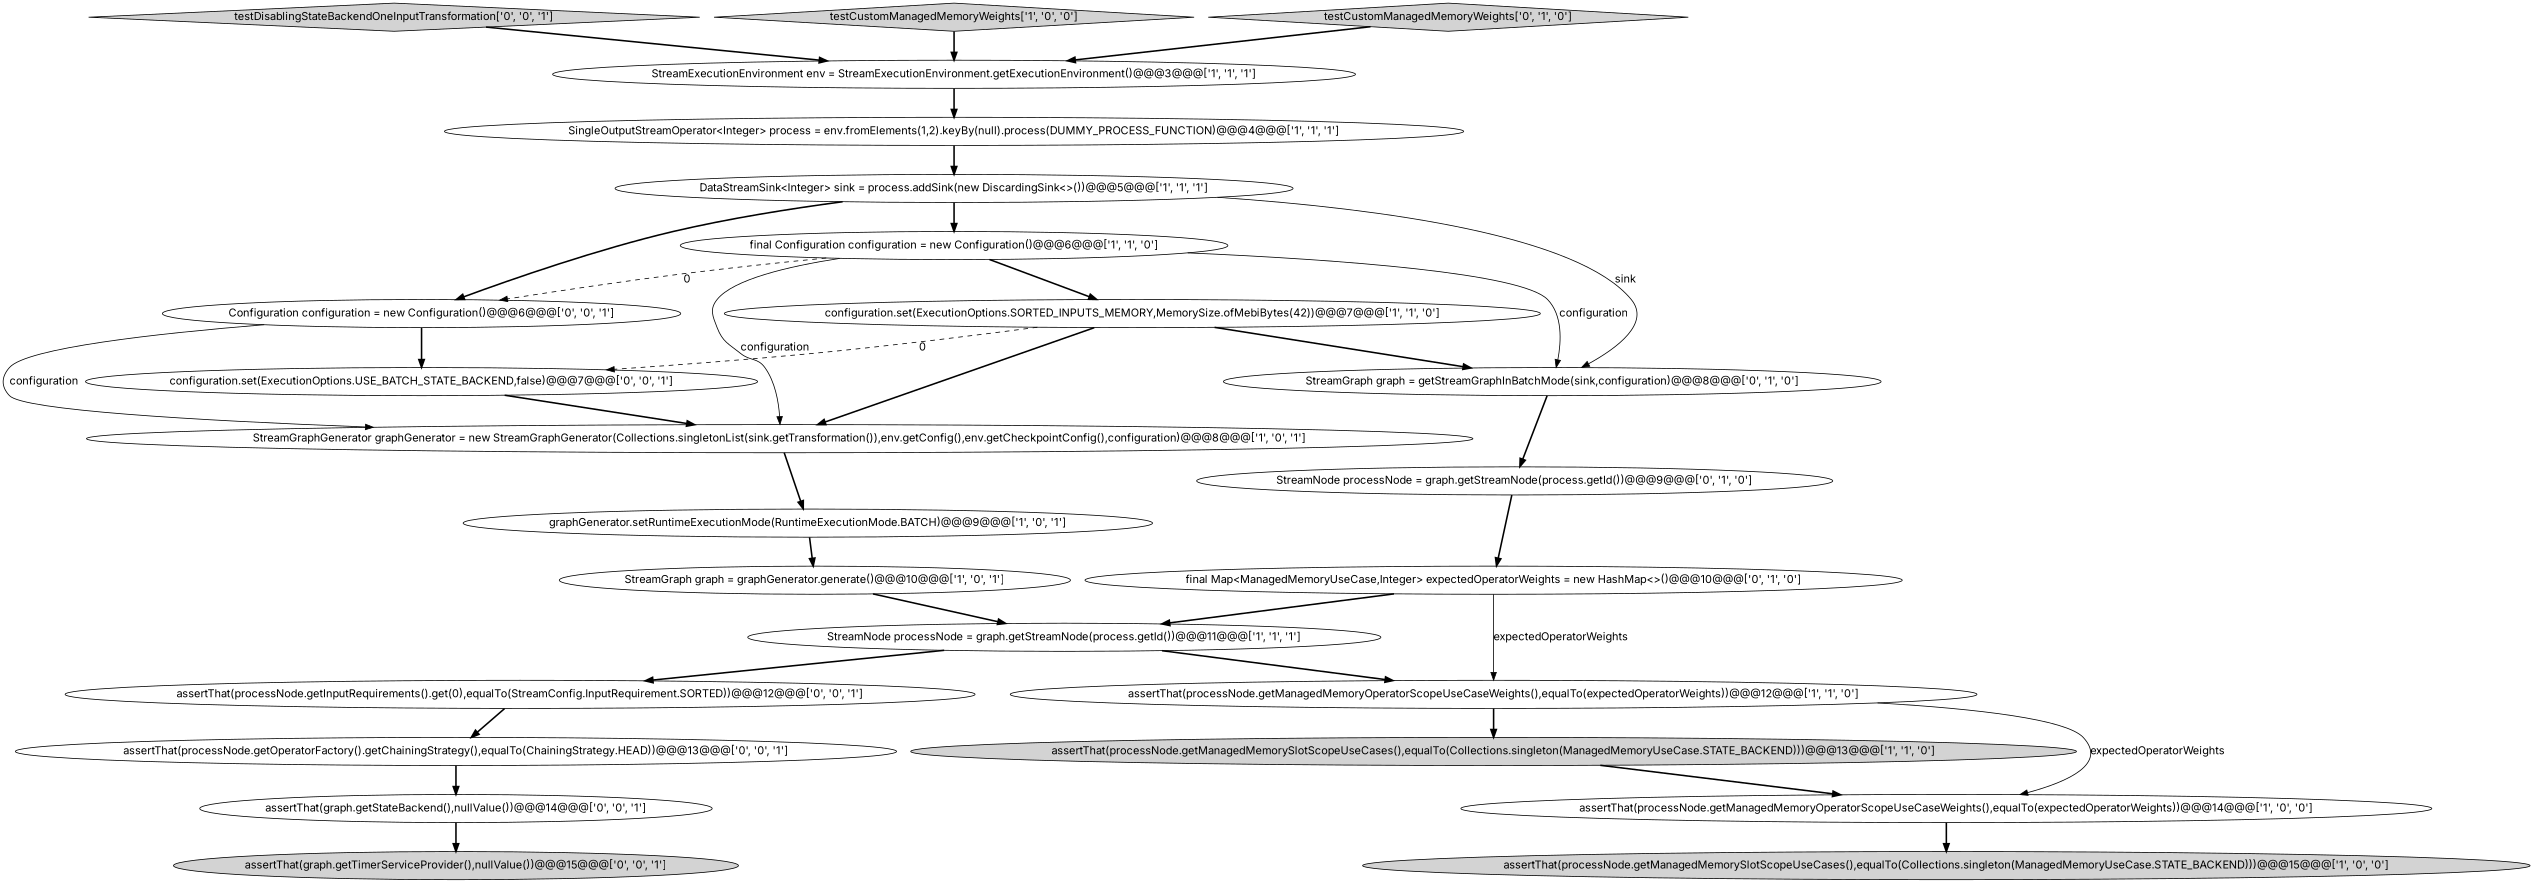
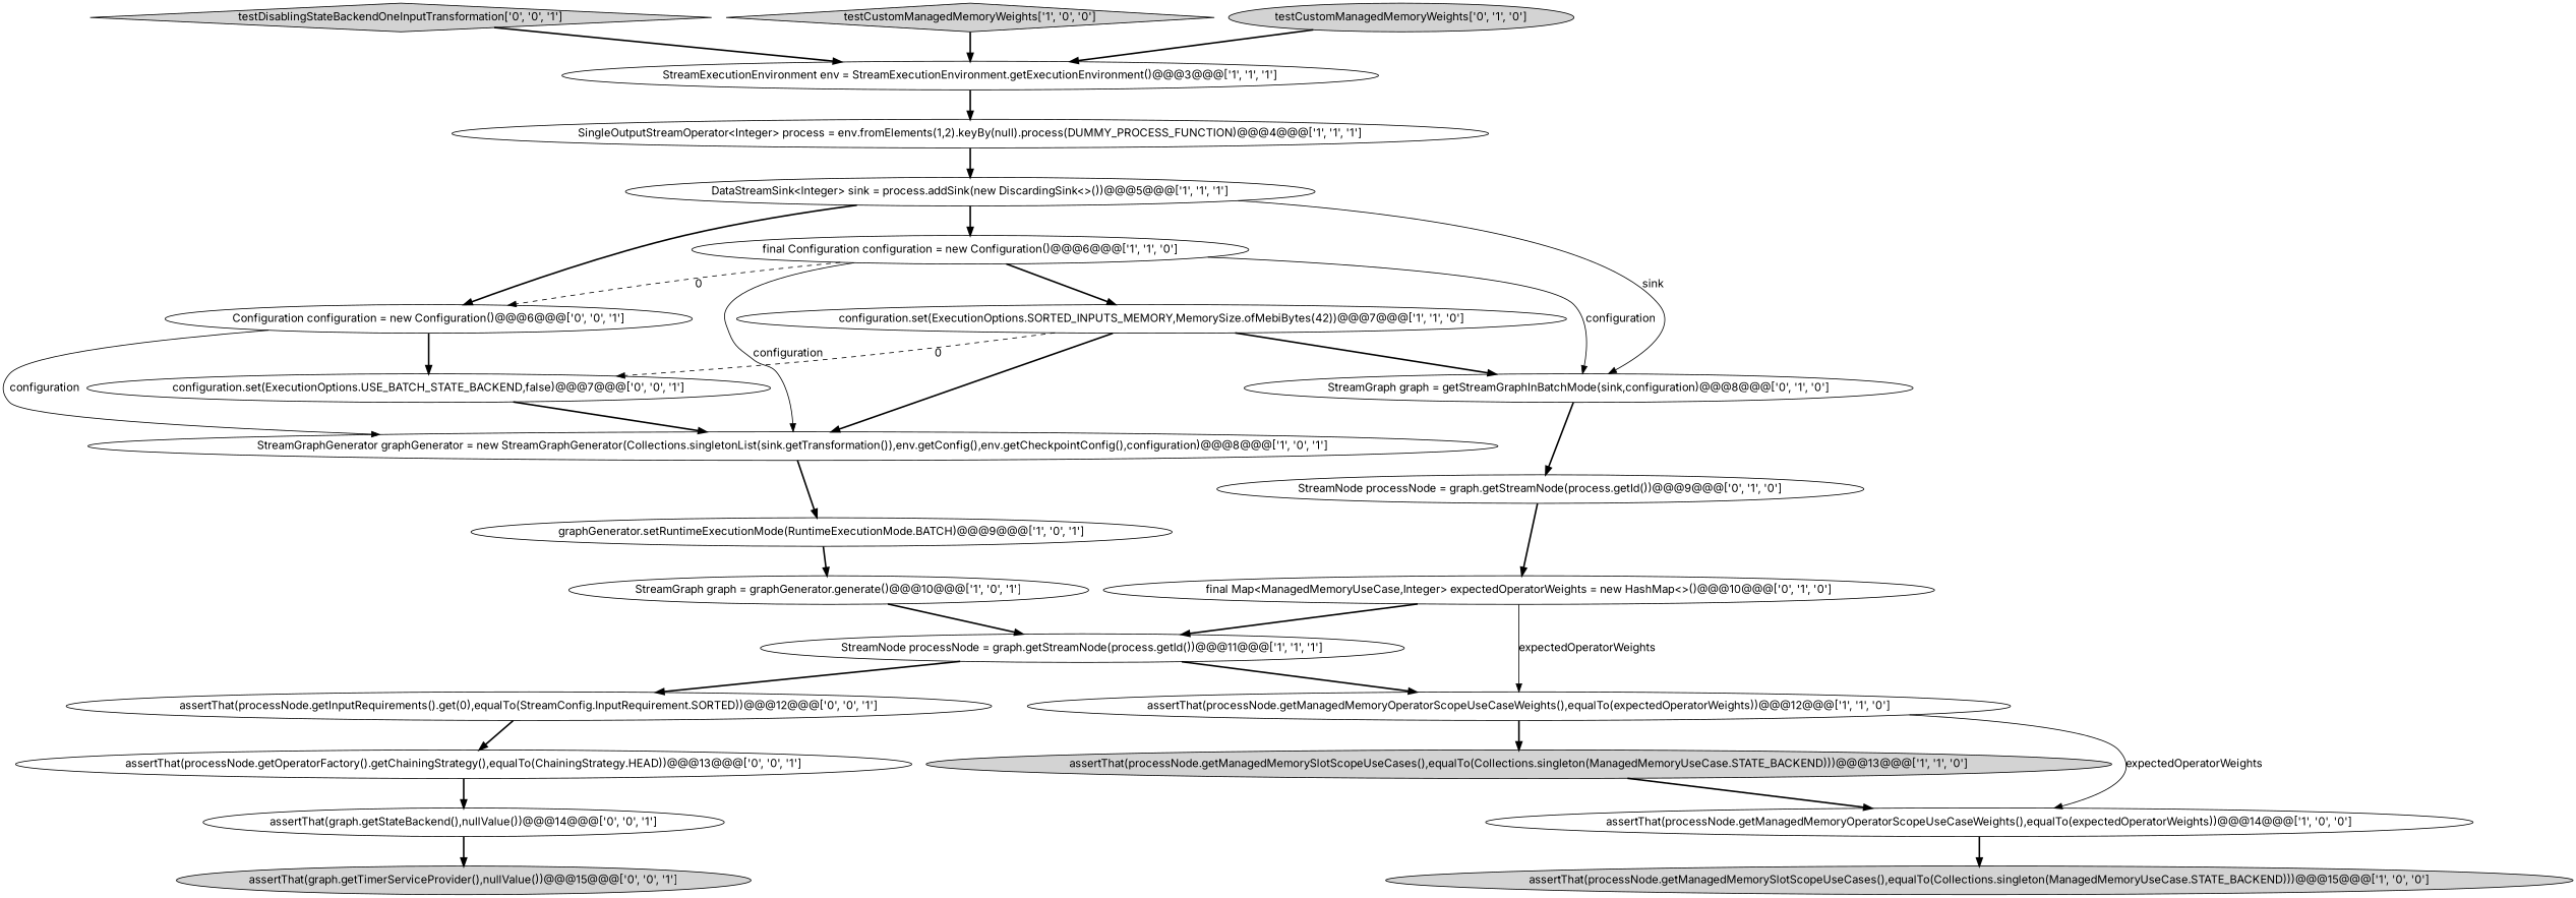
  digraph {
    fontname=Inter
    node [fillcolor=white shape=ellipse style=filled fontname=Inter]
    edge [style=bold fontname=Inter]
    n1 [label="assertThat(graph.getStateBackend(),nullValue())@@@14@@@['0', '0', '1']"]
    n2 [fillcolor=lightgray label="assertThat(graph.getTimerServiceProvider(),nullValue())@@@15@@@['0', '0', '1']"]
    n3 [label="final Configuration configuration = new Configuration()@@@6@@@['1', '1', '0']"]
    n4 [label="StreamGraphGenerator graphGenerator = new StreamGraphGenerator(Collections.singletonList(sink.getTransformation()),env.getConfig(),env.getCheckpointConfig(),configuration)@@@8@@@['1', '0', '1']"]
    n5 [label="configuration.set(ExecutionOptions.SORTED_INPUTS_MEMORY,MemorySize.ofMebiBytes(42))@@@7@@@['1', '1', '0']"]
    n6 [label="StreamGraph graph = getStreamGraphInBatchMode(sink,configuration)@@@8@@@['0', '1', '0']"]
    n7 [label="Configuration configuration = new Configuration()@@@6@@@['0', '0', '1']"]
    n8 [label="configuration.set(ExecutionOptions.USE_BATCH_STATE_BACKEND,false)@@@7@@@['0', '0', '1']"]
    n9 [label="StreamExecutionEnvironment env = StreamExecutionEnvironment.getExecutionEnvironment()@@@3@@@['1', '1', '1']"]
    n10 [label="SingleOutputStreamOperator<Integer> process = env.fromElements(1,2).keyBy(null).process(DUMMY_PROCESS_FUNCTION)@@@4@@@['1', '1', '1']"]
    n11 [label="StreamNode processNode = graph.getStreamNode(process.getId())@@@9@@@['0', '1', '0']"]
    n12 [label="final Map<ManagedMemoryUseCase,Integer> expectedOperatorWeights = new HashMap<>()@@@10@@@['0', '1', '0']"]
    n13 [label="StreamNode processNode = graph.getStreamNode(process.getId())@@@11@@@['1', '1', '1']"]
    n14 [label="assertThat(processNode.getManagedMemoryOperatorScopeUseCaseWeights(),equalTo(expectedOperatorWeights))@@@12@@@['1', '1', '0']"]
    n15 [label="assertThat(processNode.getInputRequirements().get(0),equalTo(StreamConfig.InputRequirement.SORTED))@@@12@@@['0', '0', '1']"]
    n16 [label="graphGenerator.setRuntimeExecutionMode(RuntimeExecutionMode.BATCH)@@@9@@@['1', '0', '1']"]
    n17 [fillcolor=lightgray label="testDisablingStateBackendOneInputTransformation['0', '0', '1']" shape=diamond]
    n18 [label="StreamGraph graph = graphGenerator.generate()@@@10@@@['1', '0', '1']"]
    n19 [fillcolor=lightgray label="assertThat(processNode.getManagedMemorySlotScopeUseCases(),equalTo(Collections.singleton(ManagedMemoryUseCase.STATE_BACKEND)))@@@13@@@['1', '1', '0']"]
    n20 [label="assertThat(processNode.getManagedMemoryOperatorScopeUseCaseWeights(),equalTo(expectedOperatorWeights))@@@14@@@['1', '0', '0']"]
    n21 [fillcolor=lightgray label="testCustomManagedMemoryWeights['1', '0', '0']" shape=diamond]
    n22 [label="assertThat(processNode.getOperatorFactory().getChainingStrategy(),equalTo(ChainingStrategy.HEAD))@@@13@@@['0', '0', '1']"]
-   n23 [fillcolor=lightgray label="testCustomManagedMemoryWeights['0', '1', '0']" shape=diamond]
+   n23 [fillcolor=lightgray label="testCustomManagedMemoryWeights['0', '1', '0']"]
    n24 [fillcolor=lightgray label="assertThat(processNode.getManagedMemorySlotScopeUseCases(),equalTo(Collections.singleton(ManagedMemoryUseCase.STATE_BACKEND)))@@@15@@@['1', '0', '0']"]
    n25 [label="DataStreamSink<Integer> sink = process.addSink(new DiscardingSink<>())@@@5@@@['1', '1', '1']"]
    n1 -> n2
    n3 -> n4 [label=configuration style=solid]
    n3 -> n5
    n3 -> n6 [label=configuration style=solid]
    n3 -> n7 [label=0 style=dashed]
    n4 -> n16
    n5 -> n4
    n5 -> n6
    n5 -> n8 [label=0 style=dashed]
    n6 -> n11
    n7 -> n4 [label=configuration style=solid]
    n7 -> n8
    n8 -> n4
    n9 -> n10
    n10 -> n25
    n11 -> n12
    n12 -> n13
    n12 -> n14 [label=expectedOperatorWeights style=solid]
    n13 -> n14
    n13 -> n15
    n14 -> n19
    n14 -> n20 [label=expectedOperatorWeights style=solid]
    n15 -> n22
    n16 -> n18
    n17 -> n9
    n18 -> n13
    n19 -> n20
    n20 -> n24
    n21 -> n9
    n22 -> n1
    n23 -> n9
    n25 -> n3
    n25 -> n6 [label=sink style=solid]
    n25 -> n7
  }
